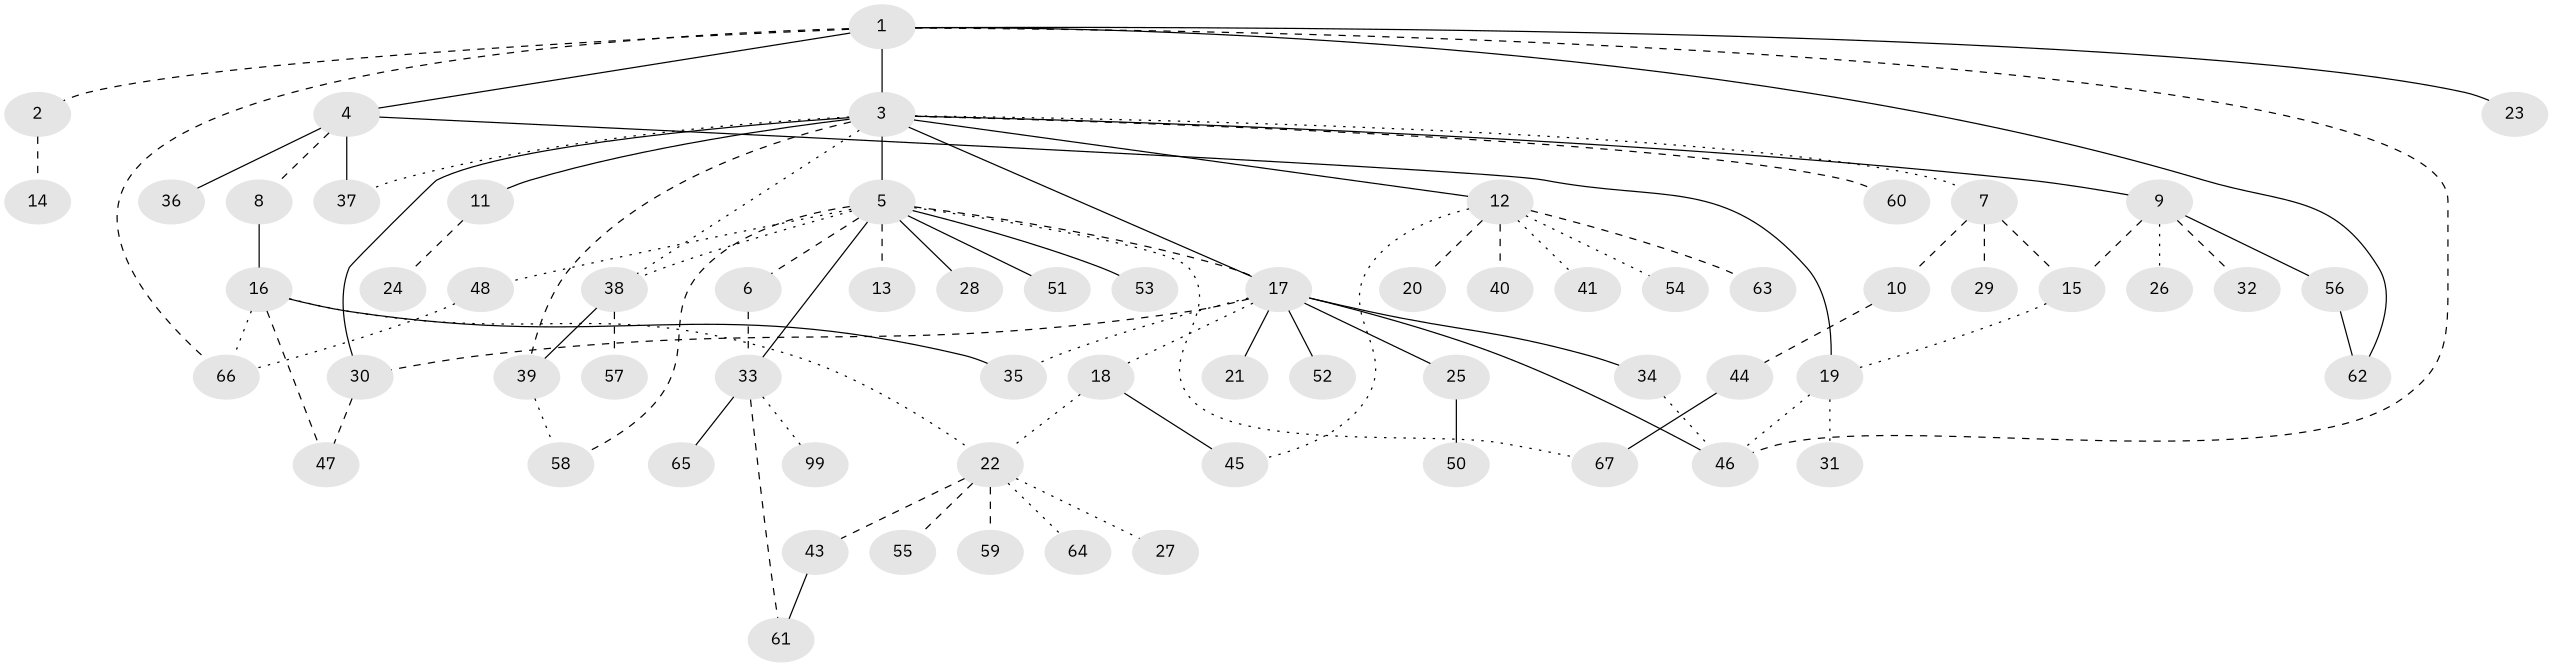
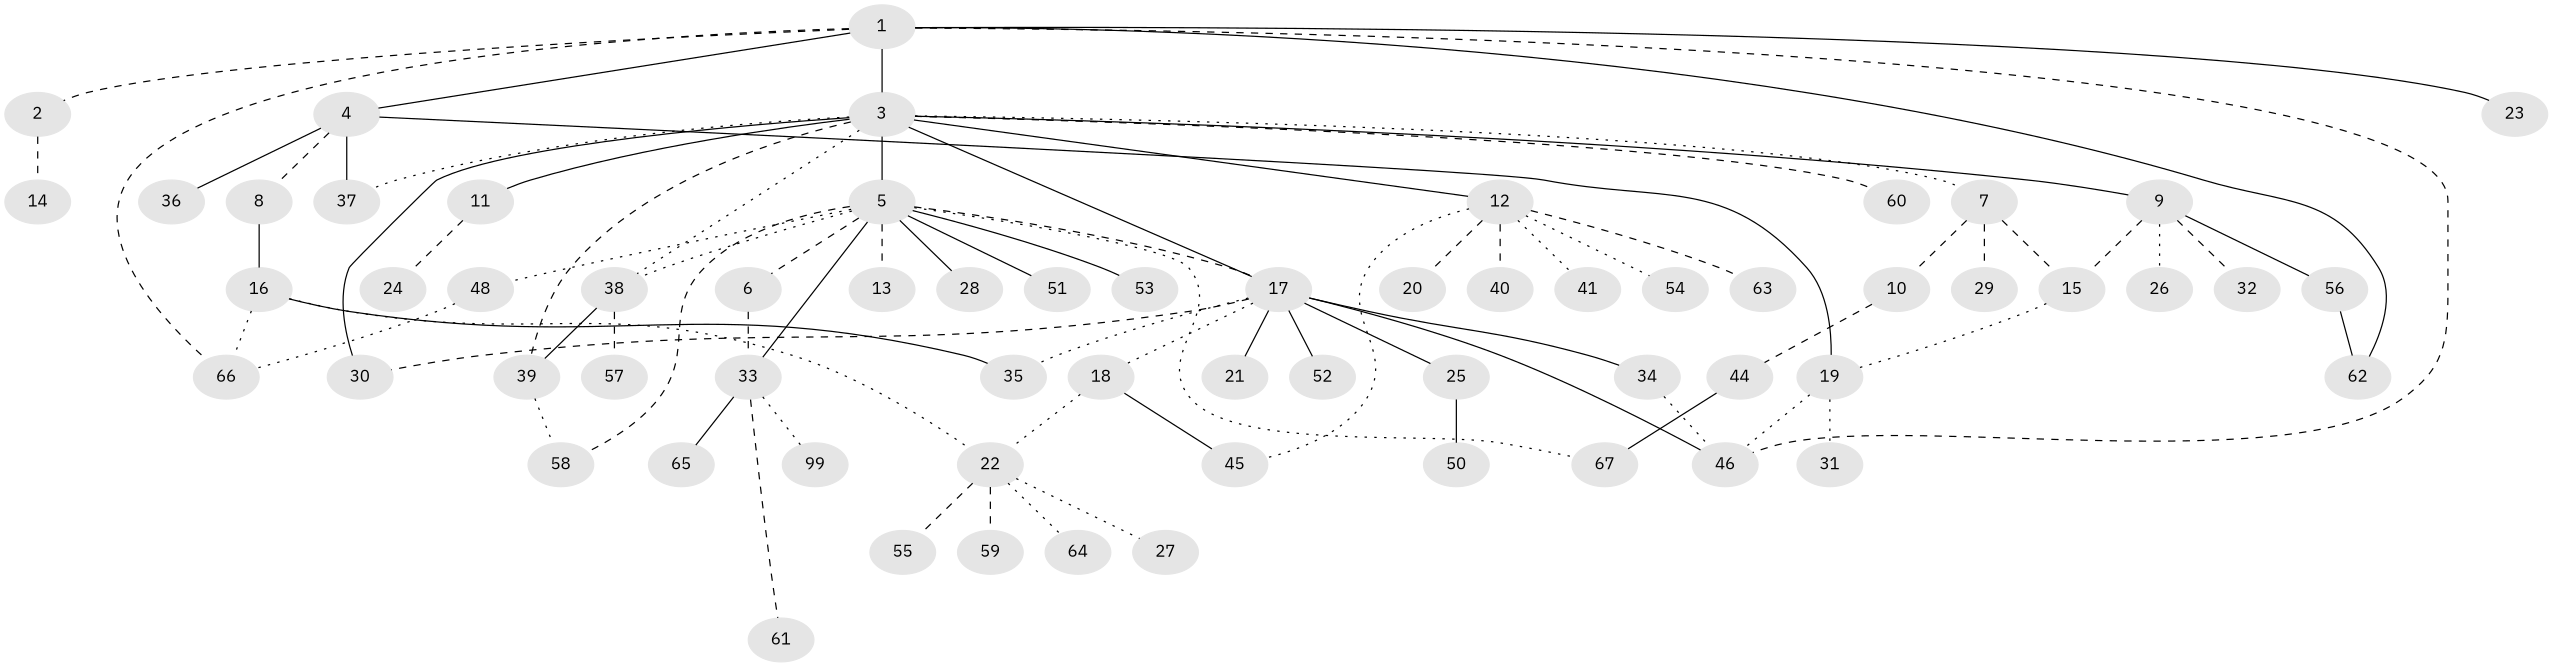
  graph {
    fontname="IBM Plex Sans"
    node [color=gray90 fontname="IBM Plex Sans" style=filled]
    edge [fontname="IBM Plex Sans" style=solid weight=1.0]
    1
    2
    3
    4
    23
    46
    62
    66
    14
    5
    7
    9
    11
    12
    17
    30
    37
    38
    39
    60
    8
    19
    36
    6
    13
    28
    33
    48
    51
    53
    58
    67
    10
    15
    29
    26
    32
    56
    24
    20
    40
    41
    45
    54
    63
    35
    18
    21
    25
    34
    52
-   47
    57
    16
    31
    n56 [label=99]
    61
    65
    44
    22
    27
-   43
    55
    59
    64
    50
    1 -- 2 [style=dashed]
    1 -- 3
    1 -- 4
    1 -- 23
    1 -- 46 [style=dashed]
    1 -- 62
    1 -- 66 [style=dashed]
    2 -- 14 [style=dashed]
    3 -- 5
    3 -- 7 [style=dotted]
    3 -- 9
    3 -- 11
    3 -- 12
    3 -- 17
    3 -- 30
    3 -- 37 [style=dotted]
    3 -- 38 [style=dotted]
    3 -- 39 [style=dashed]
    3 -- 60 [style=dashed]
    4 -- 37
    4 -- 8 [style=dashed]
    4 -- 19
    4 -- 36
    5 -- 17 [style=dashed]
    5 -- 38 [style=dotted]
    5 -- 6 [style=dashed]
    5 -- 13 [style=dashed]
    5 -- 28
    5 -- 33
    5 -- 48 [style=dotted]
    5 -- 51
    5 -- 53
    5 -- 58 [style=dashed]
    5 -- 67 [style=dotted]
    7 -- 10 [style=dashed]
    7 -- 15 [style=dashed]
    7 -- 29 [style=dashed]
    9 -- 15 [style=dashed]
    9 -- 26 [style=dotted]
    9 -- 32 [style=dashed]
    9 -- 56
    11 -- 24 [style=dashed]
    12 -- 20 [style=dashed]
    12 -- 40 [style=dashed]
    12 -- 41 [style=dotted]
    12 -- 45 [style=dotted]
    12 -- 54 [style=dotted]
    12 -- 63 [style=dashed]
    17 -- 46
    17 -- 30 [style=dashed]
    17 -- 35 [style=dotted]
    17 -- 18 [style=dotted]
    17 -- 21
    17 -- 25
    17 -- 34
    17 -- 52
-   30 -- 47 [style=dashed]
    38 -- 39
    38 -- 57 [style=dashed]
    39 -- 58 [style=dotted]
    8 -- 16
    19 -- 46 [style=dotted]
    19 -- 31 [style=dotted]
    6 -- 33 [style=dashed]
    33 -- n56 [style=dotted]
    33 -- 61 [style=dashed]
    33 -- 65
    48 -- 66 [style=dotted]
    10 -- 44 [style=dashed]
    15 -- 19 [style=dotted]
    56 -- 62
    18 -- 45
    18 -- 22 [style=dotted]
    25 -- 50
    34 -- 46 [style=dotted]
    16 -- 66 [style=dotted]
    16 -- 35
-   16 -- 47 [style=dashed]
    16 -- 22 [style=dotted]
    44 -- 67
    22 -- 27 [style=dotted]
-   22 -- 43 [style=dashed]
    22 -- 55 [style=dashed]
    22 -- 59 [style=dashed]
    22 -- 64 [style=dotted]
-   43 -- 61
  }
